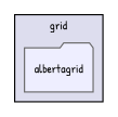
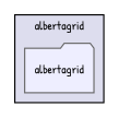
  digraph {
    compound=true
    fontname="Patrick Hand"
    n1 [fillcolor="#eeeeff" fontname="Patrick Hand" fontsize=10 label=albertagrid pencolor=black shape=folder style=filled color=gray40]
    subgraph cluster_1 {
      bgcolor="#ddddee"
      fontsize=10
-     label=grid
+     label=albertagrid
      pencolor=black
      n1
    }
  }
